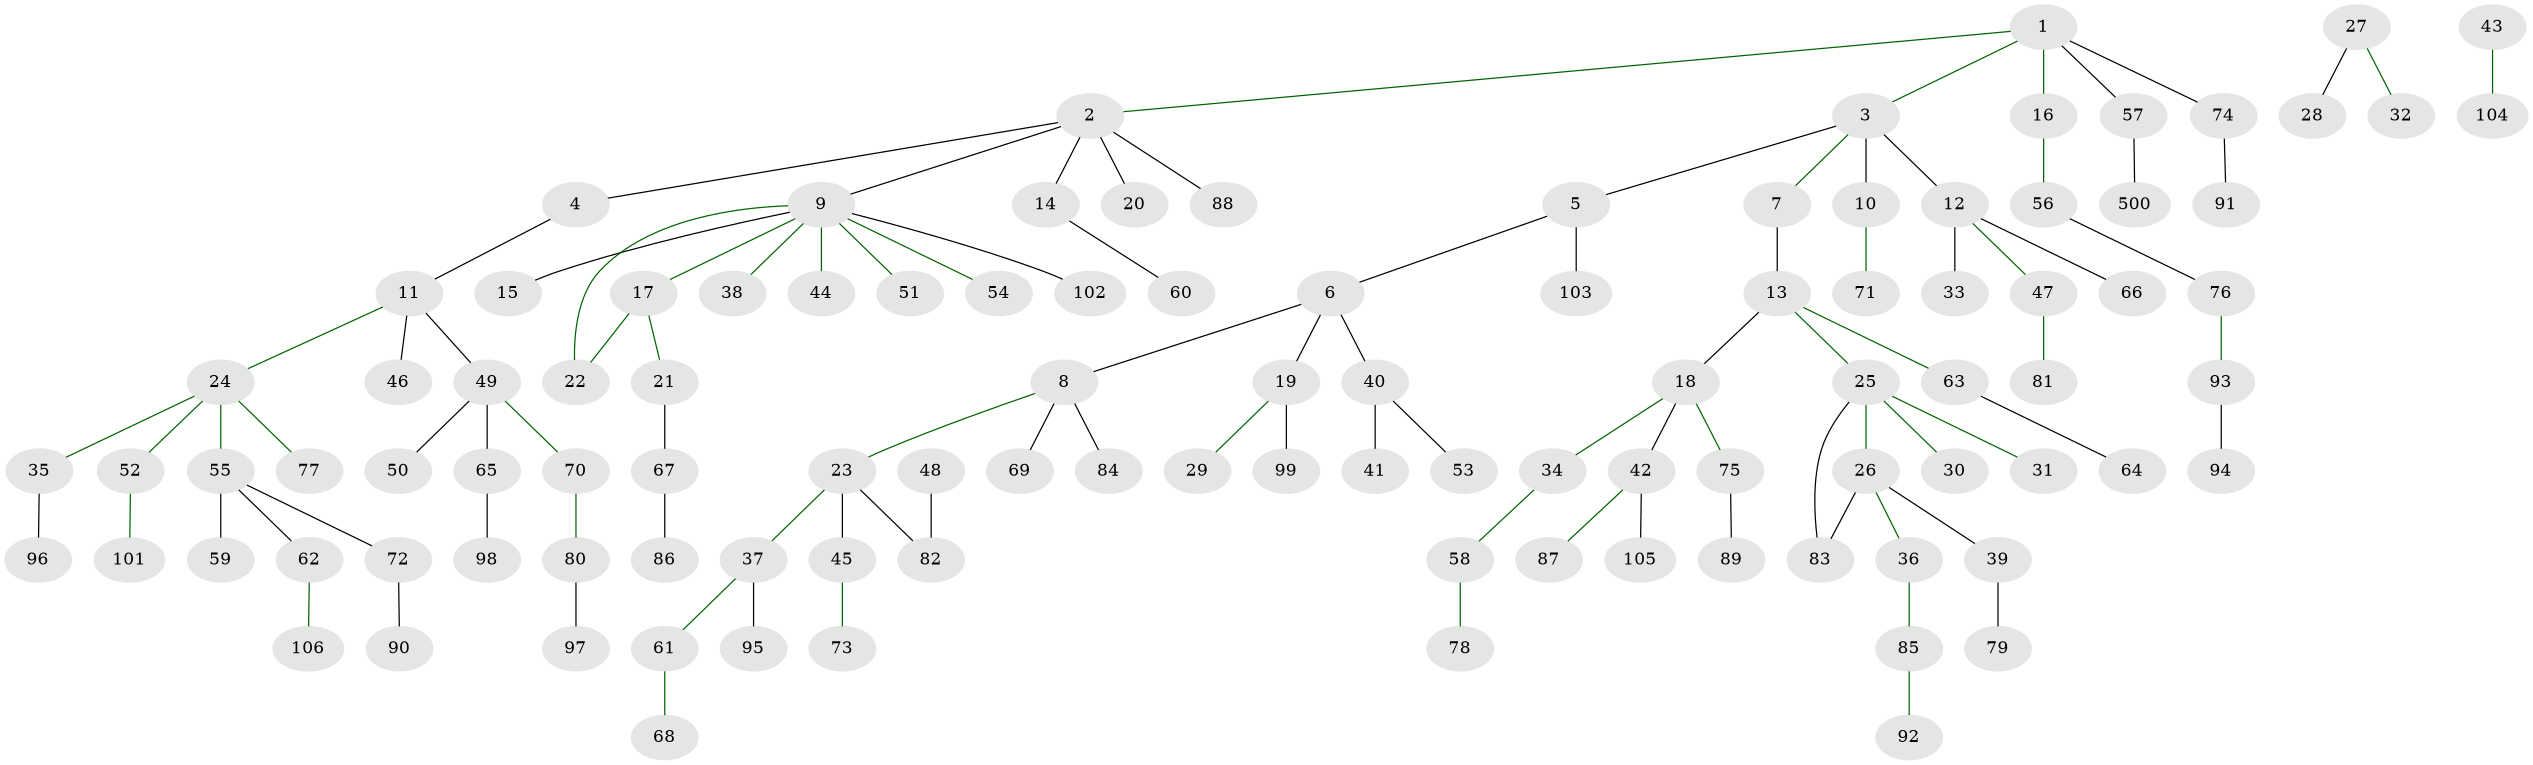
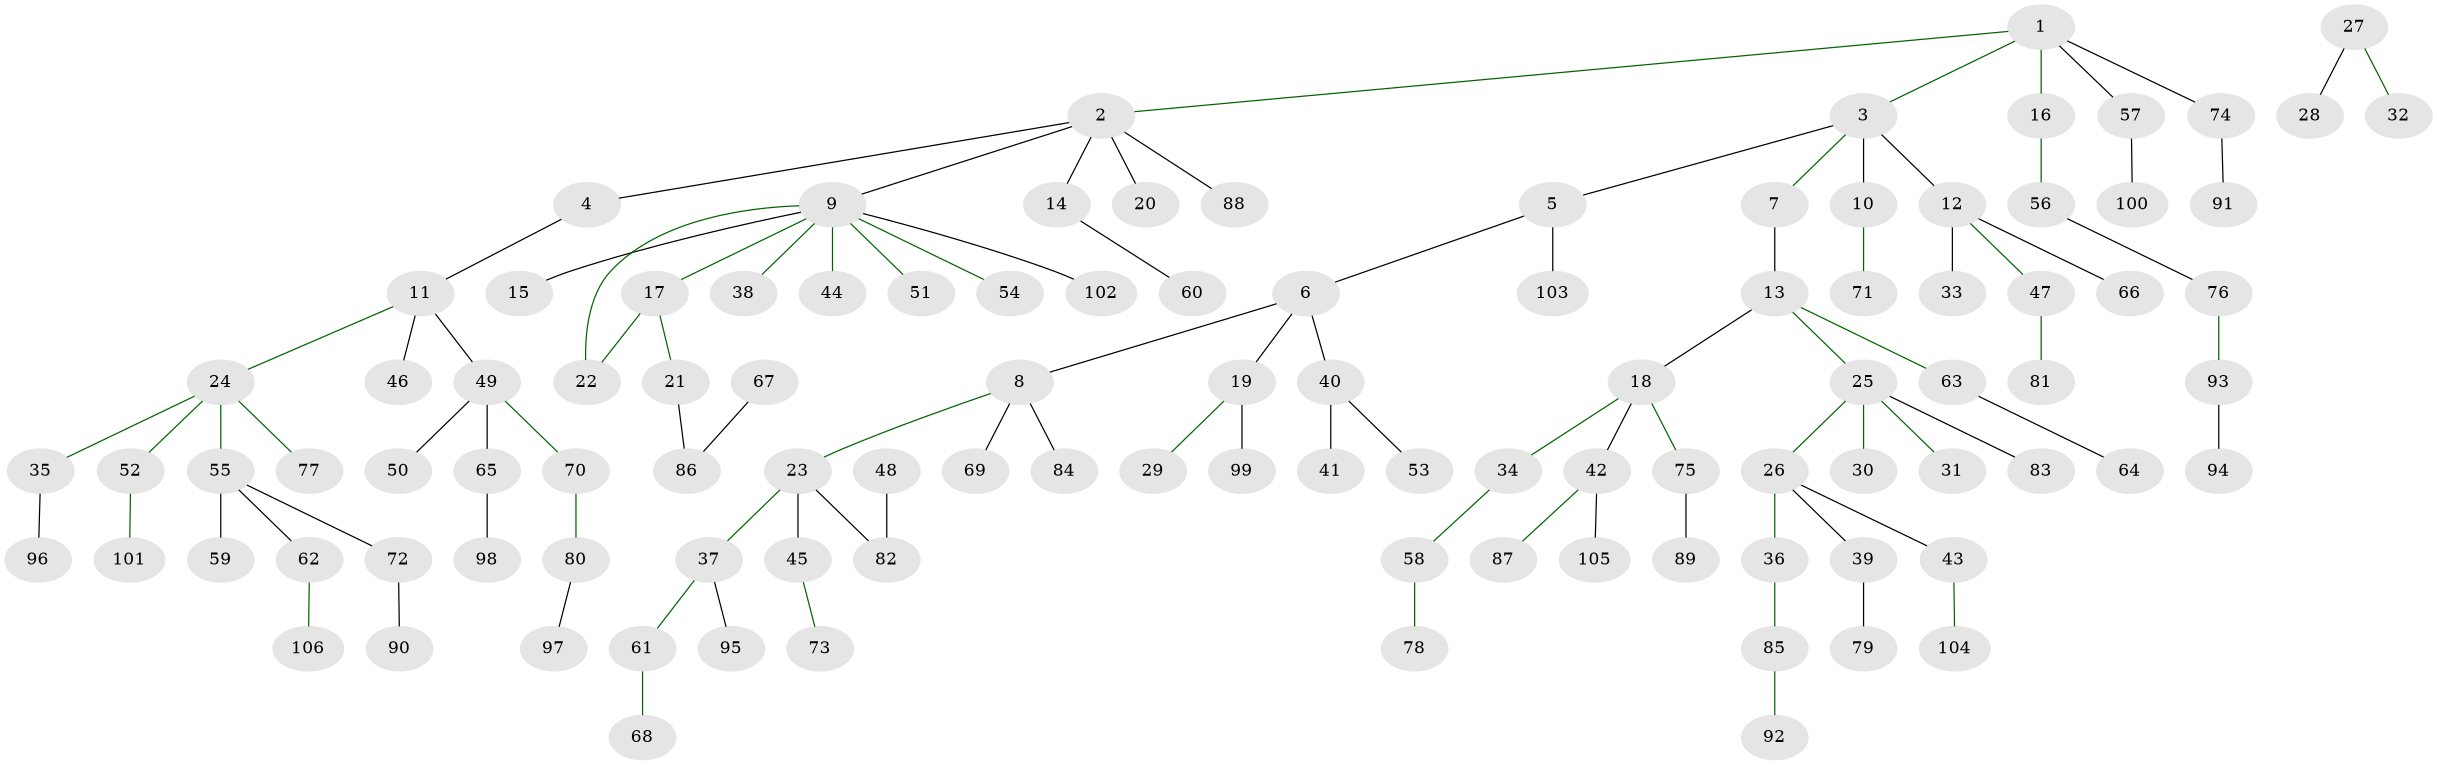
  graph {
    node [color=gray90 style=filled]
    edge [color=black]
    1
    2
    3
    16
    57
    74
    4
    9
    14
    20
    88
    5
    7
    10
    12
    56
-   100 [label=500]
+   100
    91
    11
    15
    17
    22
    38
    44
    51
    54
    102
    60
    6
    103
    13
    71
    33
    47
    66
    24
    46
    49
    8
    19
    40
    23
    69
    84
    29
    99
    41
    53
    18
    25
    63
    37
    45
    82
    21
    35
    52
    55
    77
    50
    65
    70
    81
    34
    42
    75
    26
    30
    31
    83
    64
    76
    67
    48
    58
    87
    105
    89
    86
    27
    28
    32
    61
    95
    73
    96
    101
    59
    62
    72
    36
    39
    43
    85
    79
    104
    78
    92
    68
    98
    80
    106
    90
    93
    97
    94
    1 -- 2 [color=darkgreen]
    1 -- 3 [color=darkgreen]
    1 -- 16 [color=darkgreen]
    1 -- 57
    1 -- 74
    2 -- 4
    2 -- 9
    2 -- 14
    2 -- 20
    2 -- 88
    3 -- 5
    3 -- 7 [color=darkgreen]
    3 -- 10
    3 -- 12
    16 -- 56 [color=darkgreen]
    57 -- 100
    74 -- 91
    4 -- 11
    9 -- 15
    9 -- 17 [color=darkgreen]
    9 -- 22 [color=darkgreen]
    9 -- 38 [color=darkgreen]
    9 -- 44 [color=darkgreen]
    9 -- 51 [color=darkgreen]
    9 -- 54 [color=darkgreen]
    9 -- 102
    14 -- 60
    5 -- 6
    5 -- 103
    7 -- 13
    10 -- 71 [color=darkgreen]
    12 -- 33
    12 -- 47 [color=darkgreen]
    12 -- 66
    56 -- 76
    11 -- 24 [color=darkgreen]
    11 -- 46
    11 -- 49
    17 -- 22 [color=darkgreen]
    17 -- 21 [color=darkgreen]
    6 -- 8
    6 -- 19
    6 -- 40
    13 -- 18
    13 -- 25 [color=darkgreen]
    13 -- 63 [color=darkgreen]
    47 -- 81 [color=darkgreen]
    24 -- 35 [color=darkgreen]
    24 -- 52 [color=darkgreen]
    24 -- 55 [color=darkgreen]
    24 -- 77 [color=darkgreen]
    49 -- 50
    49 -- 65
    49 -- 70 [color=darkgreen]
    8 -- 23 [color=darkgreen]
    8 -- 69
    8 -- 84
    19 -- 29 [color=darkgreen]
    19 -- 99
    40 -- 41
    40 -- 53
    23 -- 37 [color=darkgreen]
    23 -- 45
    23 -- 82
    18 -- 34 [color=darkgreen]
    18 -- 42
    18 -- 75 [color=darkgreen]
    25 -- 26 [color=darkgreen]
    25 -- 30 [color=darkgreen]
    25 -- 31 [color=darkgreen]
    25 -- 83
    63 -- 64
    37 -- 61 [color=darkgreen]
    37 -- 95
    45 -- 73 [color=darkgreen]
-   21 -- 67
+   21 -- 86
    35 -- 96
    52 -- 101 [color=darkgreen]
    55 -- 59
    55 -- 62
    55 -- 72
    65 -- 98
    70 -- 80 [color=darkgreen]
    34 -- 58 [color=darkgreen]
    42 -- 87 [color=darkgreen]
    42 -- 105
    75 -- 89
    26 -- 36 [color=darkgreen]
    26 -- 39
-   26 -- 83
+   26 -- 43
    76 -- 93 [color=darkgreen]
    67 -- 86
    48 -- 82
    58 -- 78 [color=darkgreen]
    27 -- 28
    27 -- 32 [color=darkgreen]
    61 -- 68 [color=darkgreen]
    62 -- 106 [color=darkgreen]
    72 -- 90
    36 -- 85 [color=darkgreen]
    39 -- 79
    43 -- 104 [color=darkgreen]
    85 -- 92 [color=darkgreen]
    80 -- 97
    93 -- 94
  }
